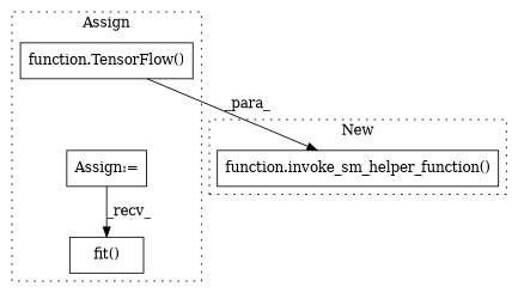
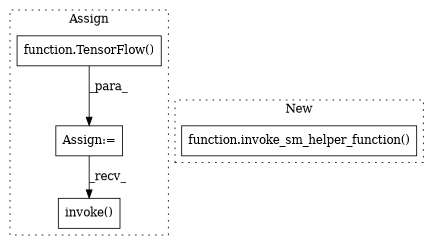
  digraph {
    node [a=75 shape=box]
-   n1 [l=15 label="fit()" s=7164]
+   n1 [l=15 label="invoke()" s=7164]
    n2 [a=68 l=3 label="Assign:=" s=6240]
    n3 [l=916 label="function.TensorFlow()" s=6243]
    n4 [l="26,1" label="function.invoke_sm_helper_function()" s="6766,7012"]
    subgraph cluster_1 {
      label=Assign
      style=dotted
      n1
      n2
      n3
    }
    subgraph cluster_2 {
      label=New
      style=dotted
      n4
    }
    n2 -> n1 [label=_recv_]
-   n3 -> n4 [label=_para_]
+   n3 -> n2 [label=_para_]
  }
